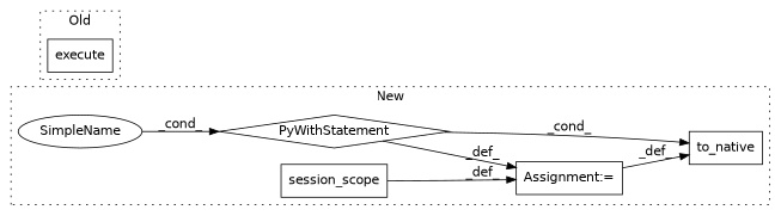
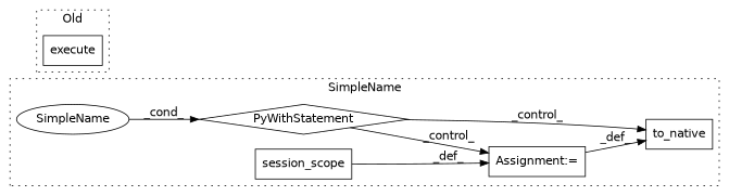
  digraph {
    fontname="DejaVu Sans"
    rankdir=LR
    node [a=32 fontname="DejaVu Sans" shape=box]
    edge [fontname="DejaVu Sans"]
    n1 [a=104 l="10,2" label=PyWithStatement s="2182,2216" shape=diamond]
    n2 [a=7 l=7 label="Assignment:=" s=2230]
    n3 [a=42 label=SimpleName shape=ellipse]
    n4 [l="14,1" label=session_scope s="2192,2215"]
    n5 [l=11 label=to_native s=2370]
    n6 [l="8,1" label=execute s="4451,4505"]
    subgraph cluster_1 {
-     label=New
+     label=SimpleName
      style=dotted
      n1
      n2
      n3
      n4
      n5
    }
    subgraph cluster_2 {
      label=Old
      style=dotted
      n6
    }
-   n1 -> n2 [label=_def_]
-   n1 -> n5 [label=_cond_]
+   n1 -> n2 [label=_control_]
+   n1 -> n5 [label=_control_]
    n2 -> n5 [label=_def_]
    n3 -> n1 [label=_cond_]
    n4 -> n2 [label=_def_]
  }
